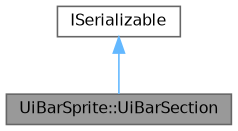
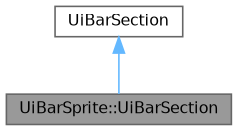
  digraph {
    node [color=gray40 fontname=Helvetica fontsize=10 shape=box style=filled]
    n1 [fillcolor=grey60 fontcolor=black height=0.2 label="UiBarSprite::UiBarSection" width=0.4]
-   n2 [fillcolor=white height=0.2 label=ISerializable width=0.4]
+   n2 [fillcolor=white height=0.2 label=UiBarSection width=0.4]
    n2 -> n1 [color=steelblue1 dir=back fontname=Helvetica fontsize=10 labelfontname=Helvetica labelfontsize=10 style=solid]
  }
